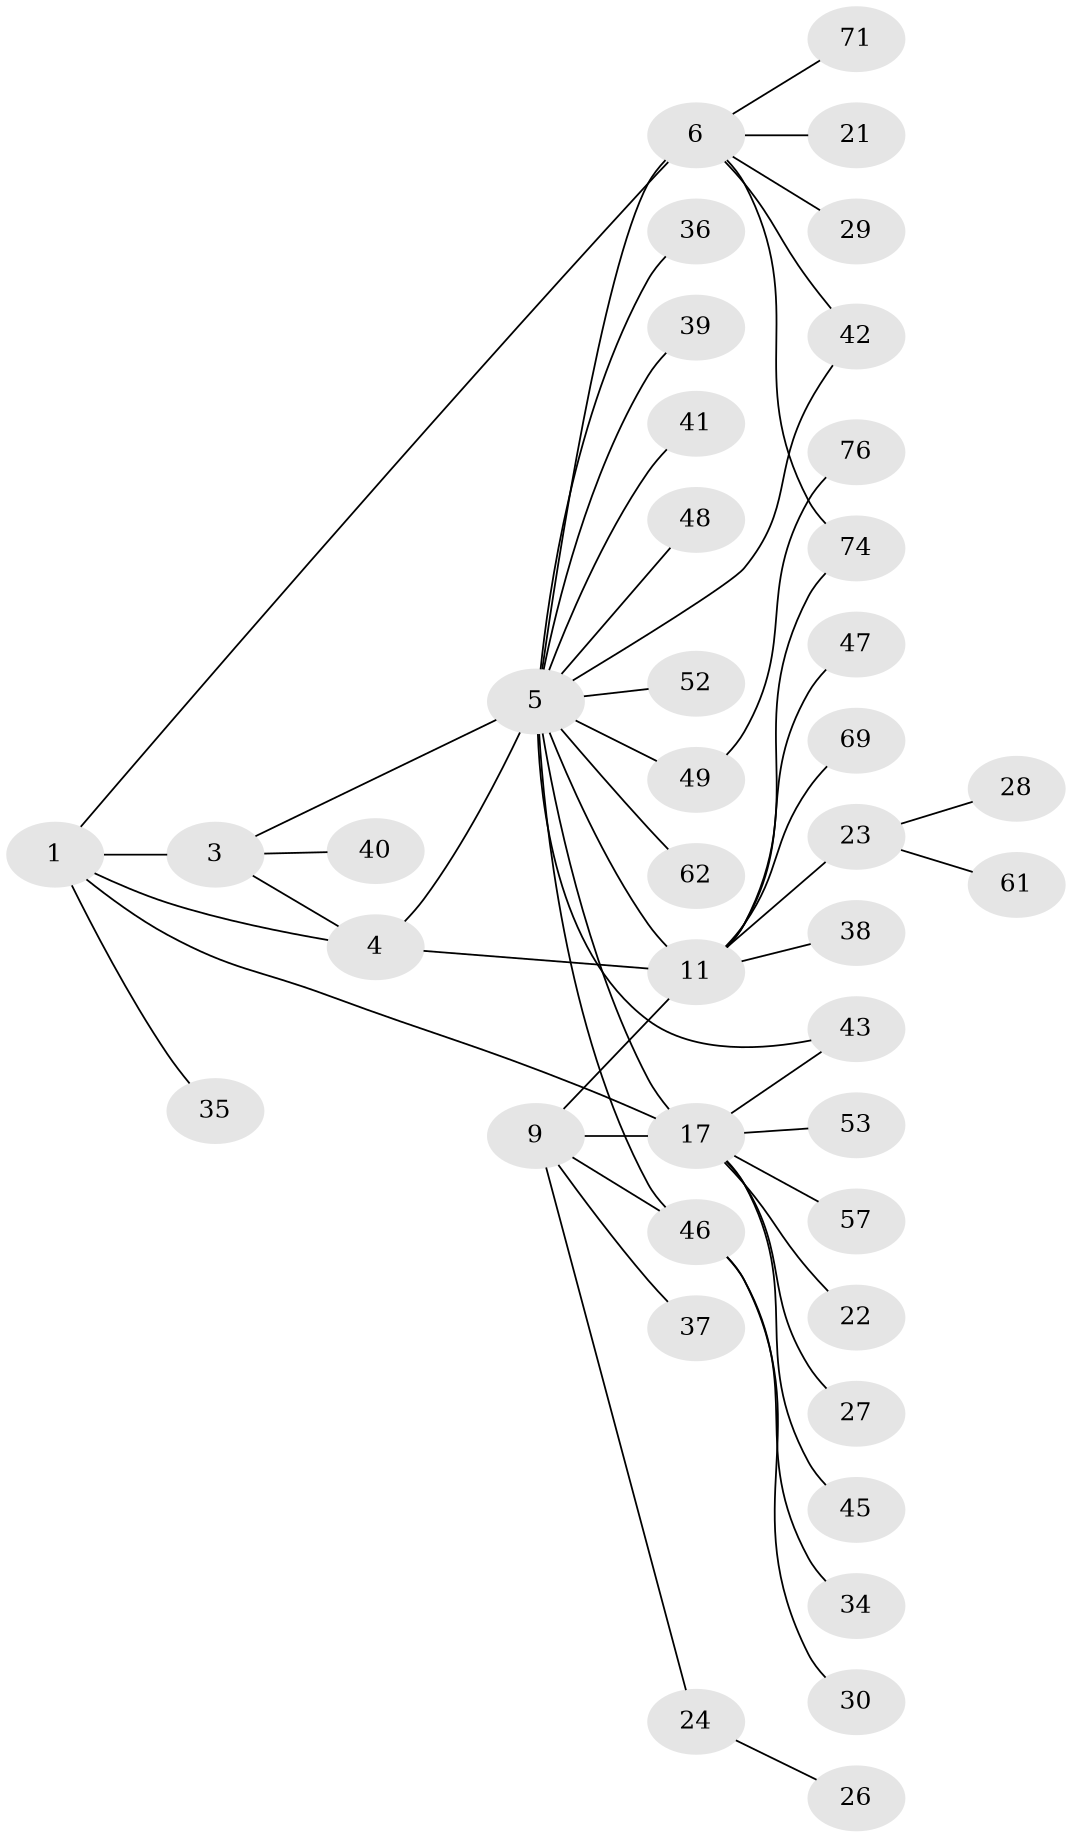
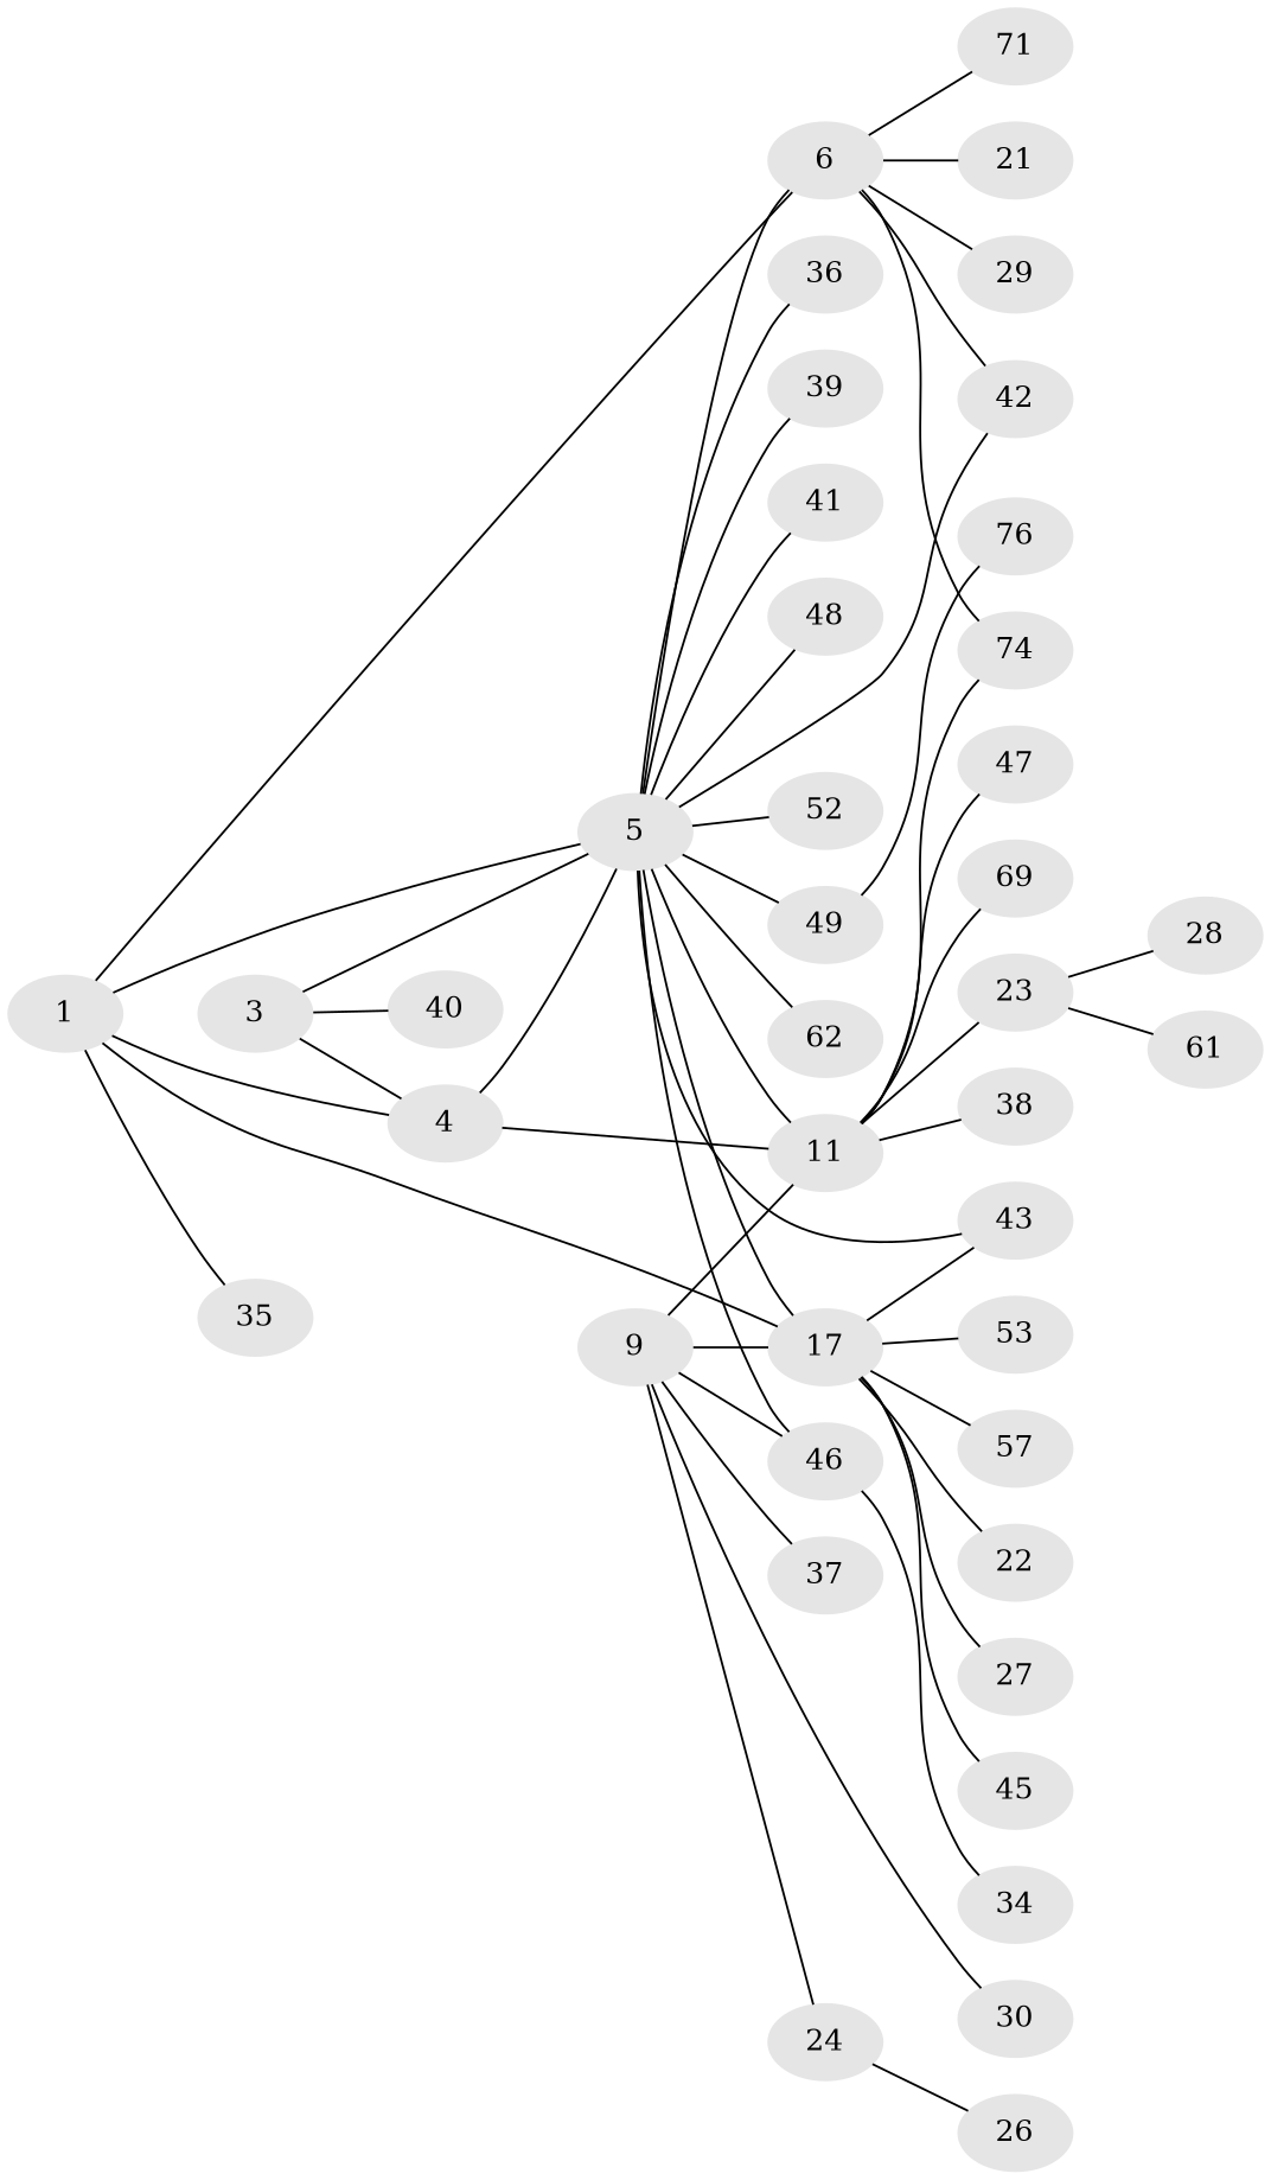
  graph {
    rankdir=LR
    node [color=gray90 style=filled]
    1 [super="+2"]
    3 [super="+55+46+66+50"]
    4
    6 [super="+7"]
    17 [super="+65+19+18"]
    35
    5 [super="+8+13"]
    40
    11 [super="+12"]
    42
    21
    29
    71
    74
    43
    22 [super="+33"]
    27
    45
    53
    57
    n21 [label=46 super="+31+73+25"]
    36
    39 [super="+82"]
    41
    48 [super="+54"]
    49
    52
    62
    23
    38
    47
    69
    34 [super="+68+80+72"]
    76
    9 [super="+56+10"]
    24
    30 [super="+51+59"]
    37
    26
    28 [super="+32"]
    61 [super="+79"]
-   1 -- 3 [weight=2]
+   1 -- 5 [weight=2]
    1 -- 4 [weight=2]
    1 -- 6
    1 -- 17
    1 -- 35
    3 -- 4
    3 -- 5
    3 -- 40
    4 -- 5
    4 -- 11
    6 -- 42
    6 -- 21
    6 -- 29
    6 -- 71
    6 -- 74
    17 -- 43
    17 -- 22
    17 -- 27
    17 -- 45
    17 -- 53
    17 -- 57
    5 -- 6 [weight=4]
    5 -- 17 [weight=2]
    5 -- 11
    5 -- 42
    5 -- 43
    5 -- n21 [weight=3]
    5 -- 36
    5 -- 39
    5 -- 41
    5 -- 48
    5 -- 49
    5 -- 52
    5 -- 62
    11 -- 74
    11 -- 23
    11 -- 38
    11 -- 47
    11 -- 69
    n21 -- 34
    49 -- 76
    23 -- 28
    23 -- 61
    9 -- 17
    9 -- 11 [weight=4]
    9 -- n21
    9 -- 24
-   n21 -- 30
+   9 -- 30
    9 -- 37
    24 -- 26
  }
